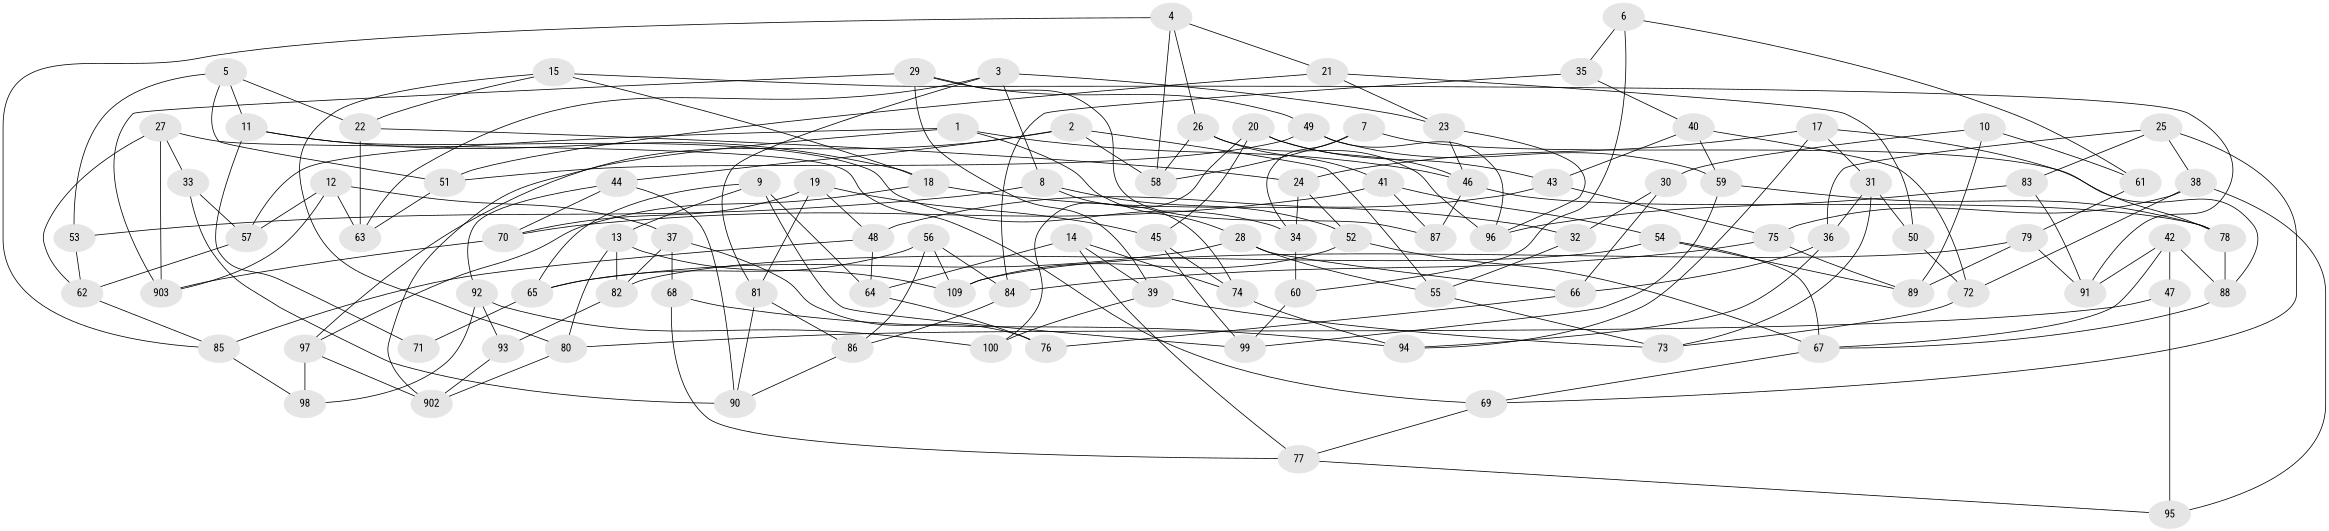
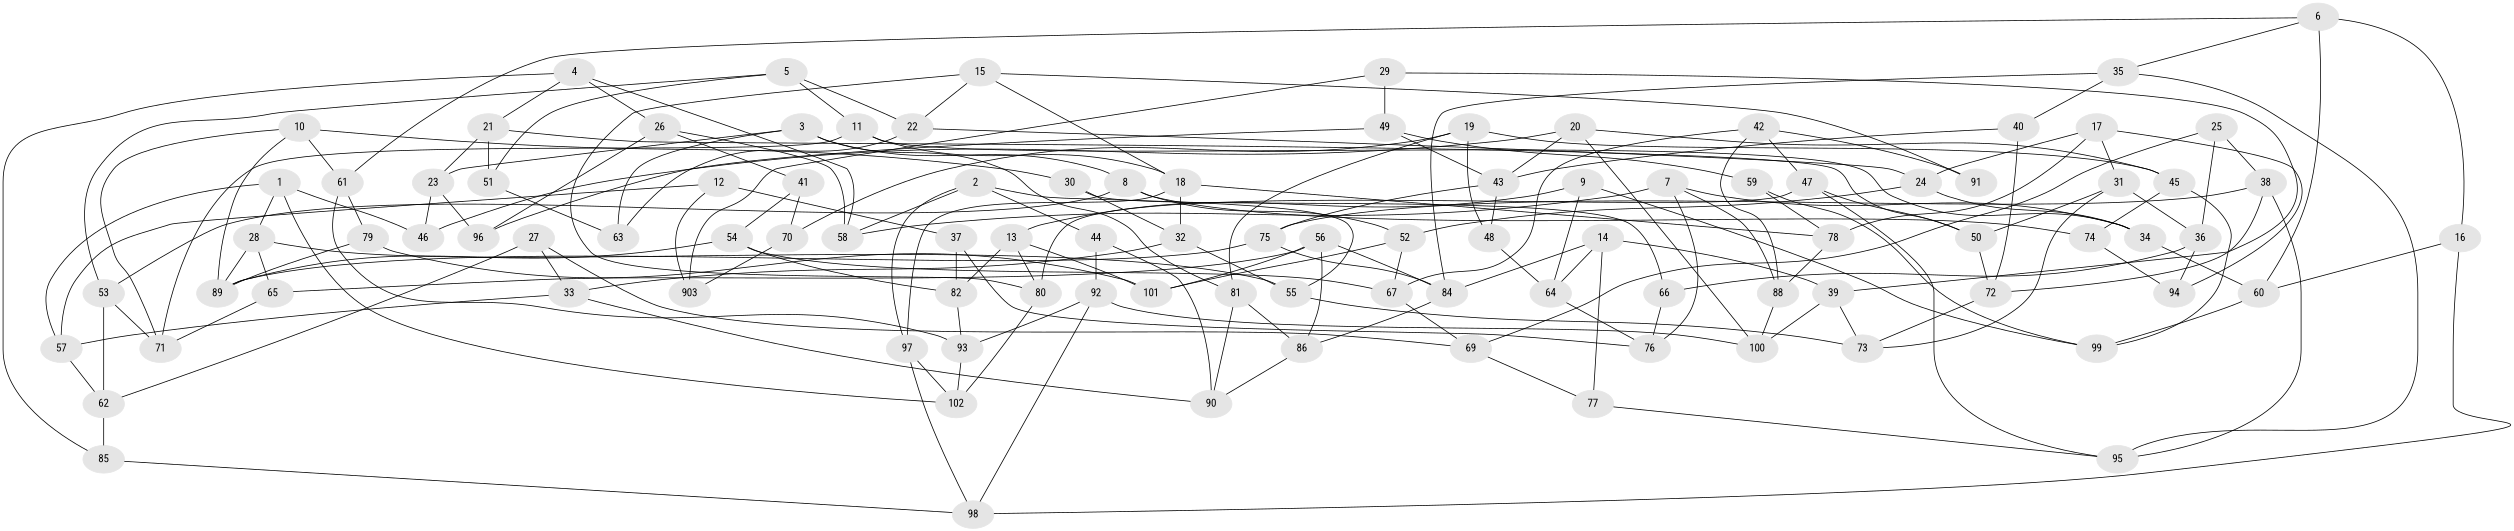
  graph {
    fontname="Roboto Condensed"
    node [color=gray90 fontname="Roboto Condensed" style=filled]
    edge [fontname="Roboto Condensed"]
    1
    28
    46
    57
-   102 [label=902]
+   102
    55
    65
    66
    78
-   87
    62
    2
    44
    58
    97
    70
    90
    92
    73
    98
    3
    8
    23
    63
    81
    53
    52
    74
    96
    86
    4
    21
    26
    85
    51
    50
    41
    5
    11
    22
    34
    71
    18
    24
    6
+   16
    35
    60
    61
    40
    84
    95
    99
    79
    93
    7
    76
    88
    100
-   101 [label=109]
+   101
    67
    94
    9
    13
    64
    80
    82
    10
    30
    89
    32
    12
    37
    n74 [label=903]
-   68
    14
    39
    77
    15
    91
    17
    31
    36
    33
    19
    45
    48
    20
    43
    75
    72
    25
    38
    69
-   83
    54
    27
    29
    49
    59
    42
    47
    56
    1 -- 28
    1 -- 46
    1 -- 57
    1 -- 102
    28 -- 55
    28 -- 65
-   28 -- 66
-   46 -- 78
-   46 -- 87
+   28 -- 89
+   18 -- 78
    57 -- 62
    55 -- 73
    65 -- 71
    66 -- 76
    78 -- 88
    62 -- 85
    2 -- 55
    2 -- 44
    2 -- 58
    2 -- 97
-   44 -- 70
    44 -- 90
    44 -- 92
    97 -- 102
    97 -- 98
    70 -- n74
    92 -- 98
    92 -- 93
    92 -- 100
    3 -- 8
    3 -- 23
    3 -- 63
    3 -- 81
    8 -- 53
    8 -- 52
    8 -- 74
    23 -- 46
    23 -- 96
    81 -- 90
    81 -- 86
    53 -- 62
+   53 -- 71
    52 -- 101
    52 -- 67
    74 -- 94
    86 -- 90
    4 -- 58
    4 -- 21
    4 -- 26
    4 -- 85
    21 -- 23
    21 -- 51
    21 -- 50
    26 -- 58
    26 -- 96
    26 -- 41
    85 -- 98
    51 -- 63
    50 -- 72
-   41 -- 87
    41 -- 70
    41 -- 54
    5 -- 53
    5 -- 51
    5 -- 11
    5 -- 22
    11 -- 34
    11 -- 71
    11 -- 18
    22 -- 63
    22 -- 24
    34 -- 60
    18 -- 97
    18 -- 32
    24 -- 52
    24 -- 34
+   6 -- 16
    6 -- 35
    6 -- 60
    6 -- 61
+   16 -- 98
+   16 -- 60
    35 -- 40
    35 -- 84
+   35 -- 95
    60 -- 99
    61 -- 79
+   61 -- 93
    40 -- 43
    40 -- 72
-   40 -- 59
    84 -- 86
    79 -- 101
    79 -- 89
-   79 -- 91
    93 -- 102
    7 -- 58
    7 -- 34
+   7 -- 76
    7 -- 88
-   88 -- 67
+   88 -- 100
    67 -- 69
-   9 -- 65
    9 -- 99
    9 -- 13
    9 -- 64
    13 -- 101
    13 -- 80
    13 -- 82
    64 -- 76
    80 -- 102
    82 -- 93
+   10 -- 71
    10 -- 61
    10 -- 30
    10 -- 89
    30 -- 66
    30 -- 32
    32 -- 55
+   32 -- 33
    12 -- 57
-   12 -- 63
    12 -- 37
    12 -- n74
    37 -- 76
    37 -- 82
-   37 -- 68
-   68 -- 94
-   68 -- 77
-   14 -- 74
+   14 -- 84
    14 -- 64
    14 -- 39
    14 -- 77
    39 -- 73
    39 -- 100
    77 -- 95
    15 -- 22
    15 -- 18
    15 -- 80
    15 -- 91
    17 -- 78
    17 -- 24
    17 -- 94
    17 -- 31
    31 -- 73
    31 -- 50
    31 -- 36
    36 -- 66
    36 -- 94
    33 -- 57
    33 -- 90
    19 -- 70
    19 -- 81
    19 -- 45
    19 -- 48
    45 -- 74
    45 -- 99
-   48 -- 85
    48 -- 64
    20 -- 46
    20 -- 100
    20 -- 45
    20 -- 43
    43 -- 48
    43 -- 75
    75 -- 84
    75 -- 89
    72 -- 73
    25 -- 36
    25 -- 38
    25 -- 69
-   25 -- 83
    38 -- 95
    38 -- 75
    38 -- 72
    69 -- 77
-   83 -- 96
-   83 -- 91
    54 -- 67
    54 -- 82
    54 -- 89
    27 -- 62
-   27 -- n74
    27 -- 33
    27 -- 69
-   29 -- 87
    29 -- n74
    29 -- 39
    29 -- 49
    49 -- 96
-   49 -- 51
+   49 -- 43
    49 -- 59
    59 -- 78
    59 -- 99
    42 -- 88
    42 -- 67
    42 -- 91
    42 -- 47
+   47 -- 50
    47 -- 95
    47 -- 80
    56 -- 65
    56 -- 86
    56 -- 84
    56 -- 101
  }
